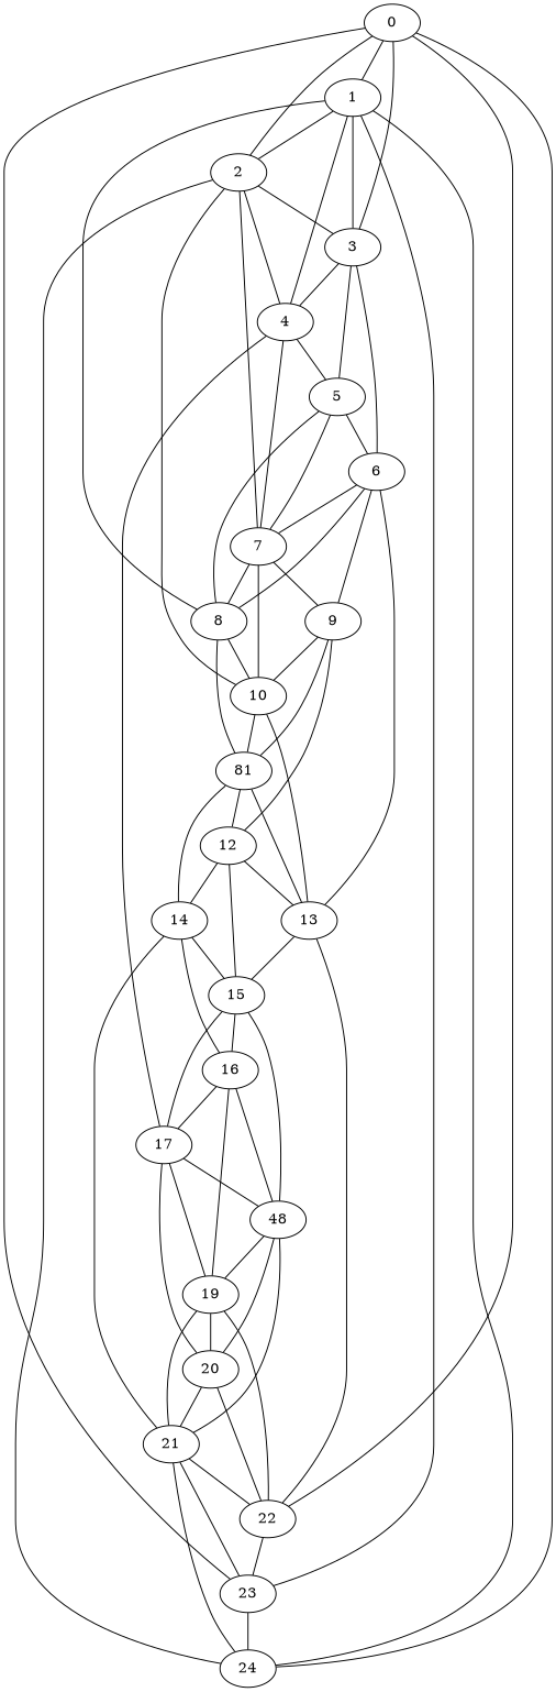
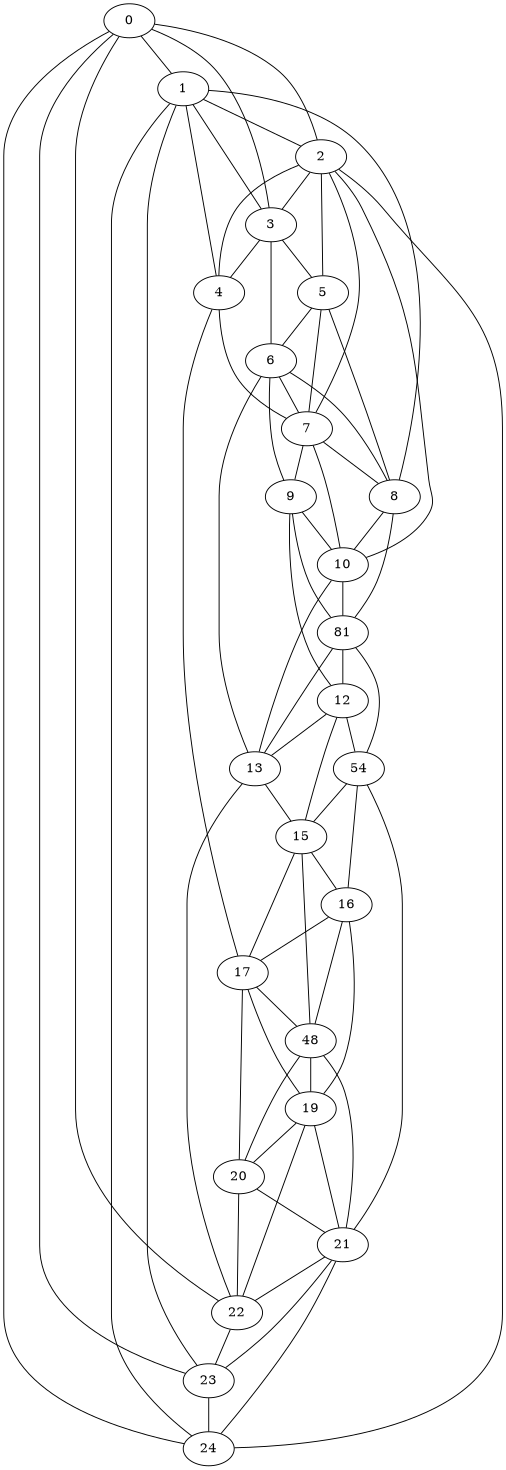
  strict graph {
    edge [is_available=True prob=1.0]
    0
    1
    2
    3
    22
    23
    24
    4
    8
    7
    10
    5
    6
    17
    n15 [label=81]
    9
    13
    n18 [label=48]
    19
    20
    12
    15
-   14
+   14 [label=54]
    16
    21
    0 -- 1 [prob=0.0726260335588]
    0 -- 2
    0 -- 3 [prob=0.849649751746]
    0 -- 22 [prob=0.62100965961]
    0 -- 23
    0 -- 24 [prob=0.507360870937]
    1 -- 2
    1 -- 3 [prob=0.28844288392]
    1 -- 23
    1 -- 24 [prob=0.585347645539]
    1 -- 4 [prob=0.985606515774]
    1 -- 8 [prob=0.319640284062]
    2 -- 3 [prob=0.827891071618]
    2 -- 24 [prob=0.33575568917]
    2 -- 4 [prob=0.388595848208]
    2 -- 7 [prob=0.652773145927]
    2 -- 10 [prob=0.444226413765]
    3 -- 4 [prob=0.461666256108]
    3 -- 5
    3 -- 6 [prob=0.664353179841]
    22 -- 23 [prob=0.175471068698]
    23 -- 24
    4 -- 7 [prob=0.912647440189]
-   4 -- 5 [prob=0.127752973999]
+   2 -- 5 [prob=0.127752973999]
    4 -- 17 [prob=0.27997348387]
    8 -- 10
    8 -- n15 [prob=0.869251052659]
    7 -- 8 [prob=0.659152288228]
    7 -- 10 [prob=0.10835871869]
    7 -- 9 [prob=0.929808506674]
    10 -- n15 [prob=0.551292981999]
    10 -- 13 [prob=0.318758316216]
    5 -- 8 [prob=0.804255723706]
    5 -- 7
    5 -- 6 [prob=0.847258340446]
    6 -- 8 [prob=0.929520555945]
    6 -- 7 [prob=0.0918536844521]
    6 -- 9 [prob=0.00578813623444]
    6 -- 13 [prob=0.135752892293]
    17 -- n18 [prob=0.974554077752]
    17 -- 19 [prob=0.189673419707]
    17 -- 20 [prob=0.952772051279]
    n15 -- 13
    n15 -- 12 [prob=0.270737813589]
    n15 -- 14 [prob=0.247218769181]
    9 -- 10 [prob=0.936615401099]
    9 -- n15 [prob=0.135451012195]
    9 -- 12 [prob=0.549210705769]
    13 -- 22 [prob=0.924894004968]
    13 -- 15 [prob=0.196419248044]
    n18 -- 19 [prob=0.972347761544]
    n18 -- 20 [prob=0.297001017249]
    n18 -- 21 [prob=0.578911693563]
    19 -- 22 [prob=0.162224585647]
    19 -- 20 [prob=0.729194328792]
    19 -- 21 [prob=0.344246731174]
    20 -- 22 [prob=0.0722880140957]
    20 -- 21 [prob=0.418034364888]
    12 -- 13 [prob=0.653973628989]
    12 -- 15
    12 -- 14
    15 -- 17 [prob=0.691641196244]
    15 -- n18
    15 -- 16 [prob=0.268121423089]
    14 -- 15 [prob=0.139719394325]
    14 -- 16 [prob=0.464648899953]
    14 -- 21
    16 -- 17
    16 -- n18 [prob=0.917715658562]
    16 -- 19 [prob=0.234709417622]
    21 -- 22 [prob=0.629413989454]
    21 -- 23
    21 -- 24
  }
